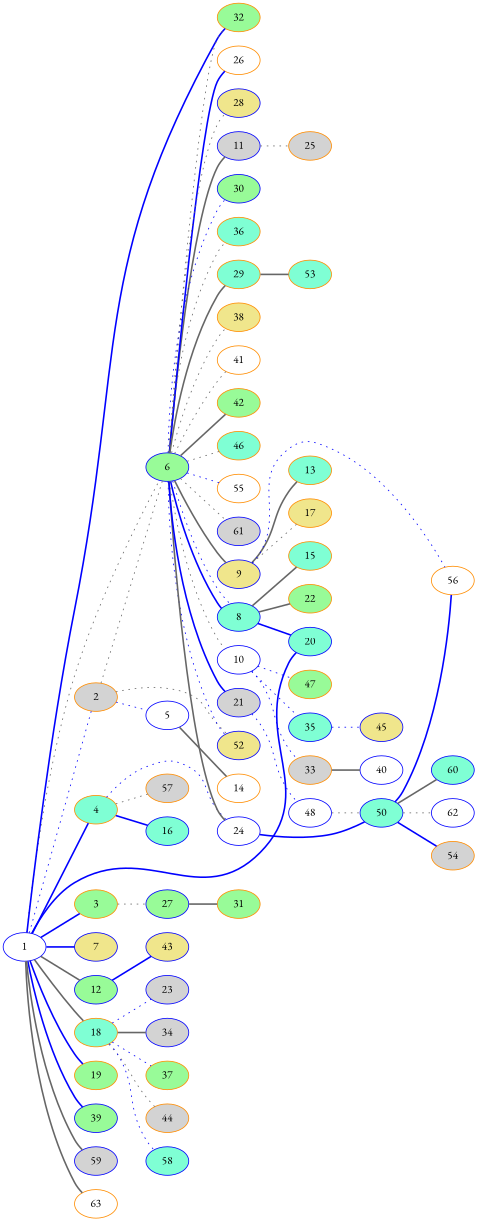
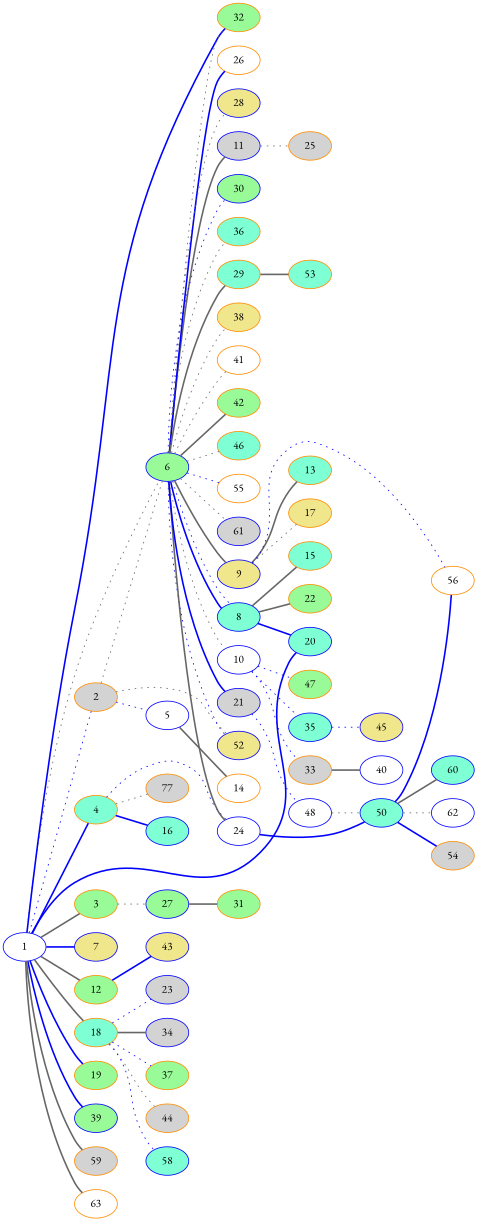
  graph {
    fontname="EB Garamond"
    rankdir=LR
    node [color=darkorange fillcolor=aquamarine fontname="EB Garamond" style=filled]
    edge [color=gray40 fontname="EB Garamond" style=dotted]
    1 [color=blue fillcolor=white]
    2 [fillcolor=lightgrey]
    3 [fillcolor=palegreen]
    4
    6 [color=blue fillcolor=palegreen]
    7 [color=blue fillcolor=khaki]
-   12 [color=blue fillcolor=palegreen]
+   12 [fillcolor=palegreen]
    18
    19 [fillcolor=palegreen]
    20 [color=blue]
    32 [fillcolor=palegreen]
    39 [color=blue fillcolor=palegreen]
-   59 [color=blue fillcolor=lightgrey]
+   59 [fillcolor=lightgrey]
    63 [fillcolor=white]
    5 [color=blue fillcolor=white]
    52 [color=blue fillcolor=khaki]
    27 [color=blue fillcolor=palegreen]
    16 [color=blue]
    24 [color=blue fillcolor=white]
-   57 [fillcolor=lightgrey]
+   57 [fillcolor=lightgrey label=77]
    8 [color=blue]
    9 [color=blue fillcolor=khaki]
    10 [color=blue fillcolor=white]
    11 [color=blue fillcolor=lightgrey]
    21 [color=blue fillcolor=lightgrey]
    26 [fillcolor=white]
    28 [color=blue fillcolor=khaki]
    29
    30 [color=blue fillcolor=palegreen]
    36
    38 [fillcolor=khaki]
    41 [fillcolor=white]
    42 [fillcolor=palegreen]
    46
    55 [fillcolor=white]
    61 [color=blue fillcolor=lightgrey]
    43 [color=blue fillcolor=khaki]
    23 [color=blue fillcolor=lightgrey]
    34 [color=blue fillcolor=lightgrey]
    37 [fillcolor=palegreen]
    44 [fillcolor=lightgrey]
    58 [color=blue]
    14 [fillcolor=white]
    31 [fillcolor=palegreen]
    50 [color=blue]
    15
    22 [fillcolor=palegreen]
    13
    17 [fillcolor=khaki]
    56 [fillcolor=white]
    33 [fillcolor=lightgrey]
    35 [color=blue]
    47 [fillcolor=palegreen]
    25 [fillcolor=lightgrey]
    48 [color=blue fillcolor=white]
    53
    40 [color=blue fillcolor=white]
    45 [color=blue fillcolor=khaki]
    54 [fillcolor=lightgrey]
    60 [color=blue]
    62 [color=blue fillcolor=white]
    1 -- 2 [color=blue]
-   1 -- 3 [color=blue style=bold]
+   1 -- 3 [style=bold]
    1 -- 4 [color=blue style=bold]
    1 -- 6
    1 -- 7 [color=blue style=bold]
    1 -- 12 [style=bold]
    1 -- 18 [style=bold]
    1 -- 19 [color=blue style=bold]
    1 -- 20 [color=blue style=bold]
    1 -- 32 [color=blue style=bold]
    1 -- 39 [color=blue style=bold]
    1 -- 59 [style=bold]
    1 -- 63 [style=bold]
    2 -- 6
    2 -- 5 [color=blue]
    2 -- 52
    3 -- 27
    4 -- 16 [color=blue style=bold]
    4 -- 24 [color=blue]
    4 -- 57
    6 -- 32
    6 -- 52 [color=blue]
    6 -- 24 [style=bold]
    6 -- 8 [color=blue style=bold]
    6 -- 8 [color=blue]
    6 -- 9 [style=bold]
    6 -- 10
    6 -- 11 [style=bold]
    6 -- 21 [color=blue style=bold]
    6 -- 26 [color=blue style=bold]
    6 -- 28
    6 -- 29 [style=bold]
    6 -- 30 [color=blue]
    6 -- 36
    6 -- 38
    6 -- 41
    6 -- 42 [style=bold]
    6 -- 46
    6 -- 55 [color=blue]
    6 -- 61
    12 -- 43 [color=blue style=bold]
    18 -- 23 [color=blue]
    18 -- 34 [style=bold]
    18 -- 37 [color=blue]
    18 -- 44
    18 -- 58 [color=blue]
    5 -- 14 [style=bold]
    27 -- 31 [style=bold]
    24 -- 50 [color=blue style=bold]
    8 -- 20 [color=blue style=bold]
    8 -- 15 [style=bold]
    8 -- 22 [style=bold]
    9 -- 13 [style=bold]
    9 -- 17
    9 -- 56 [color=blue]
    10 -- 33 [color=blue]
    10 -- 35 [color=blue]
    10 -- 47 [color=blue]
    11 -- 25
    21 -- 48 [color=blue]
    29 -- 53 [style=bold]
    50 -- 56 [color=blue style=bold]
    50 -- 54 [color=blue style=bold]
    50 -- 60 [style=bold]
    50 -- 62
    33 -- 40 [style=bold]
    35 -- 45 [color=blue]
    48 -- 50
  }
